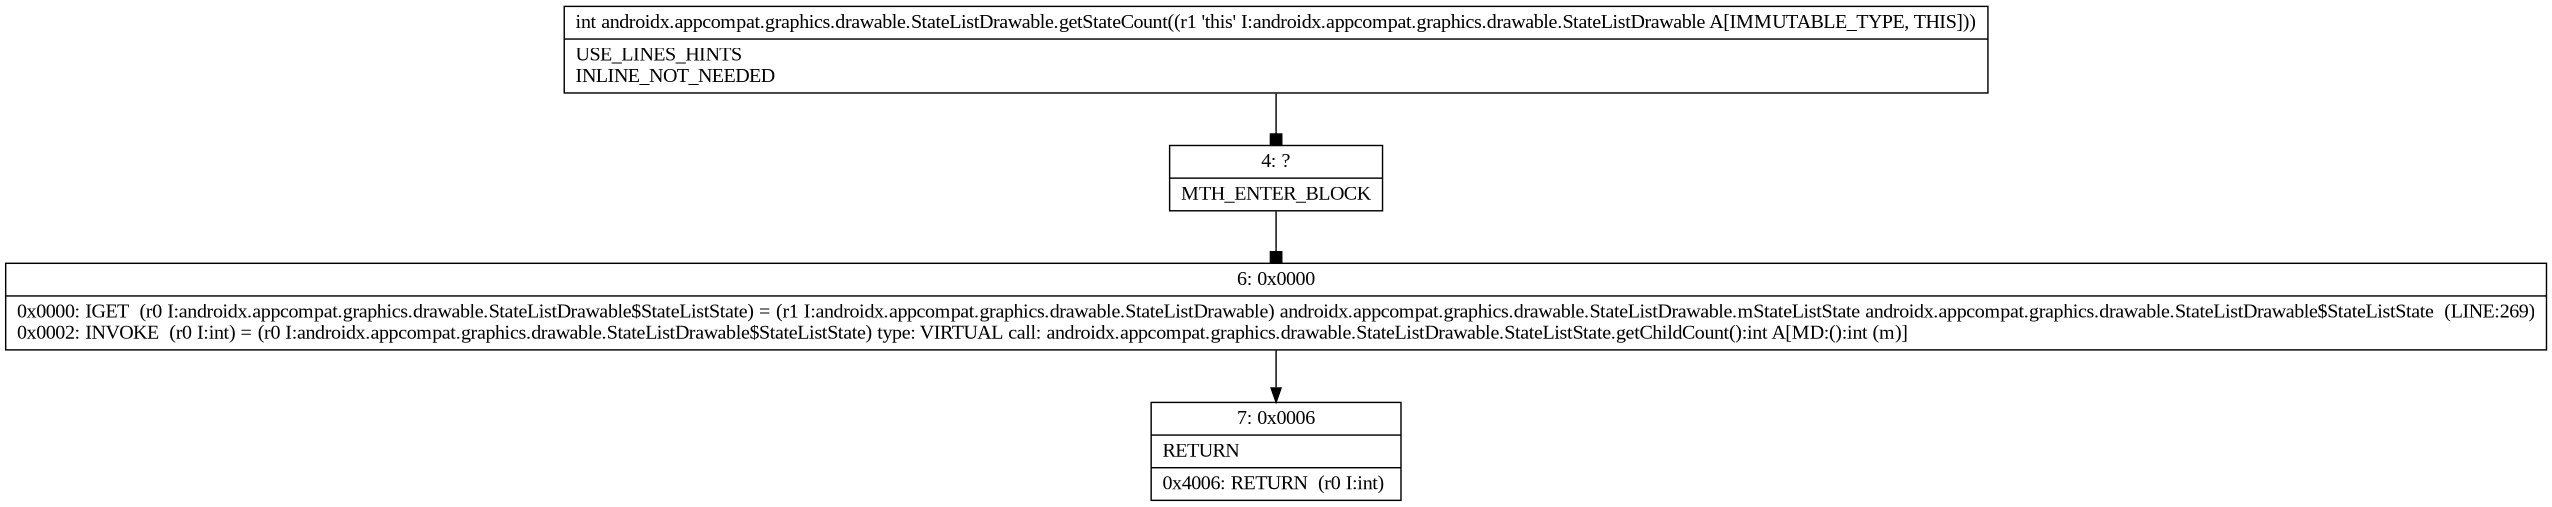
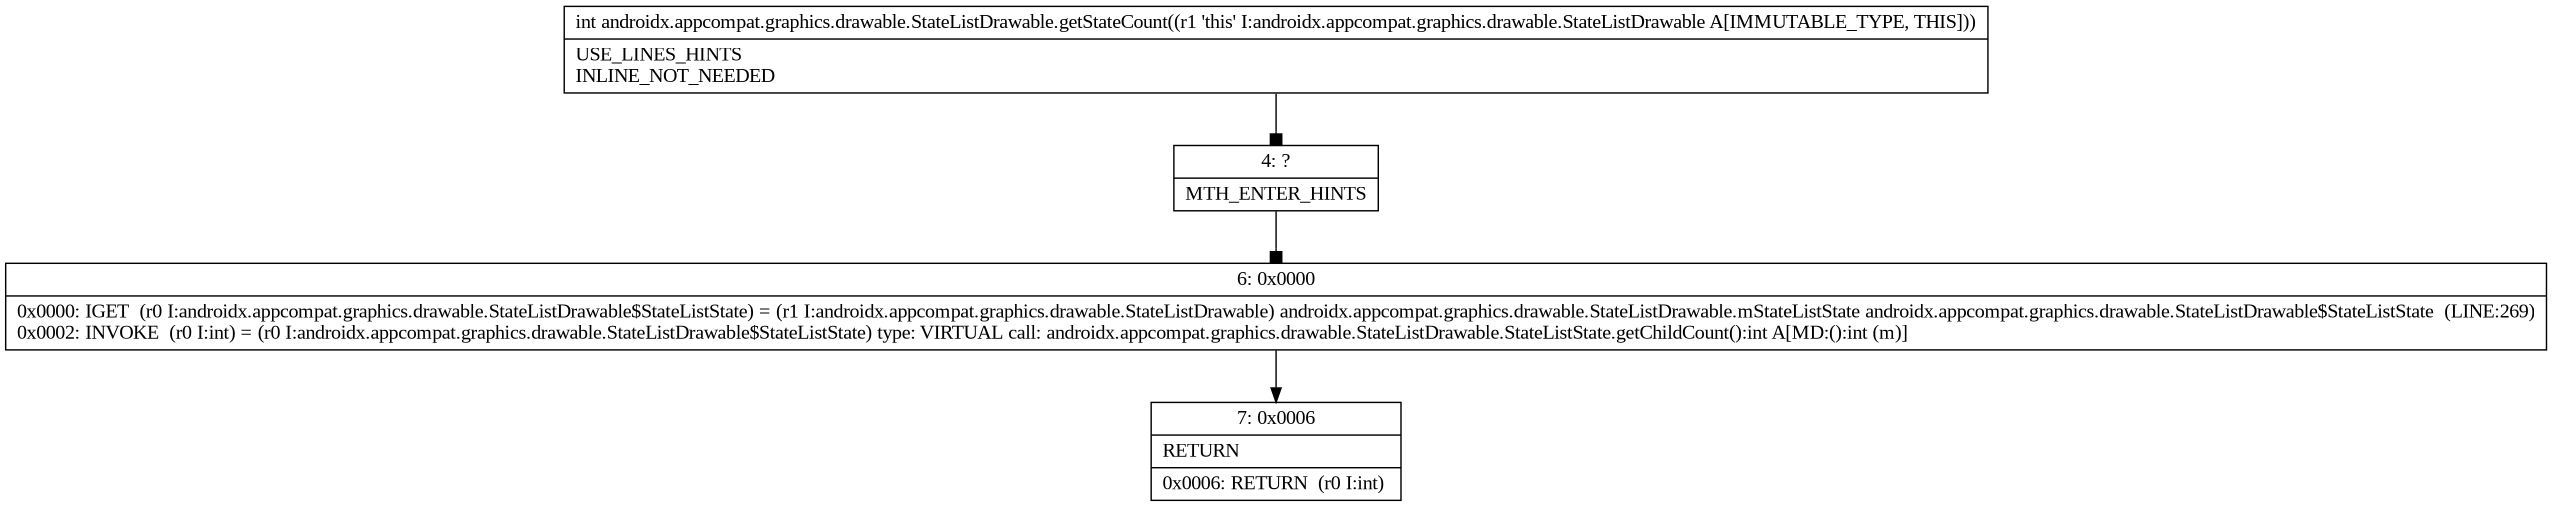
  digraph {
    fontname="Liberation Serif"
    node [fontname="Liberation Serif" shape=record]
    edge [arrowhead=box fontname="Liberation Serif"]
-   n1 [label="{4\:\ ?|MTH_ENTER_BLOCK\l}"]
+   n1 [label="{4\:\ ?|MTH_ENTER_HINTS\l}"]
    n2 [label="{6\:\ 0x0000|0x0000: IGET  (r0 I:androidx.appcompat.graphics.drawable.StateListDrawable$StateListState) = (r1 I:androidx.appcompat.graphics.drawable.StateListDrawable) androidx.appcompat.graphics.drawable.StateListDrawable.mStateListState androidx.appcompat.graphics.drawable.StateListDrawable$StateListState  (LINE:269)\l0x0002: INVOKE  (r0 I:int) = (r0 I:androidx.appcompat.graphics.drawable.StateListDrawable$StateListState) type: VIRTUAL call: androidx.appcompat.graphics.drawable.StateListDrawable.StateListState.getChildCount():int A[MD:():int (m)]\l}"]
-   n3 [label="{7\:\ 0x0006|RETURN\l|0x4006: RETURN  (r0 I:int) \l}"]
+   n3 [label="{7\:\ 0x0006|RETURN\l|0x0006: RETURN  (r0 I:int) \l}"]
    n4 [label="{int androidx.appcompat.graphics.drawable.StateListDrawable.getStateCount((r1 'this' I:androidx.appcompat.graphics.drawable.StateListDrawable A[IMMUTABLE_TYPE, THIS]))  | USE_LINES_HINTS\lINLINE_NOT_NEEDED\l}"]
    n1 -> n2
    n2 -> n3 [arrowhead=normal]
    n4 -> n1
  }
